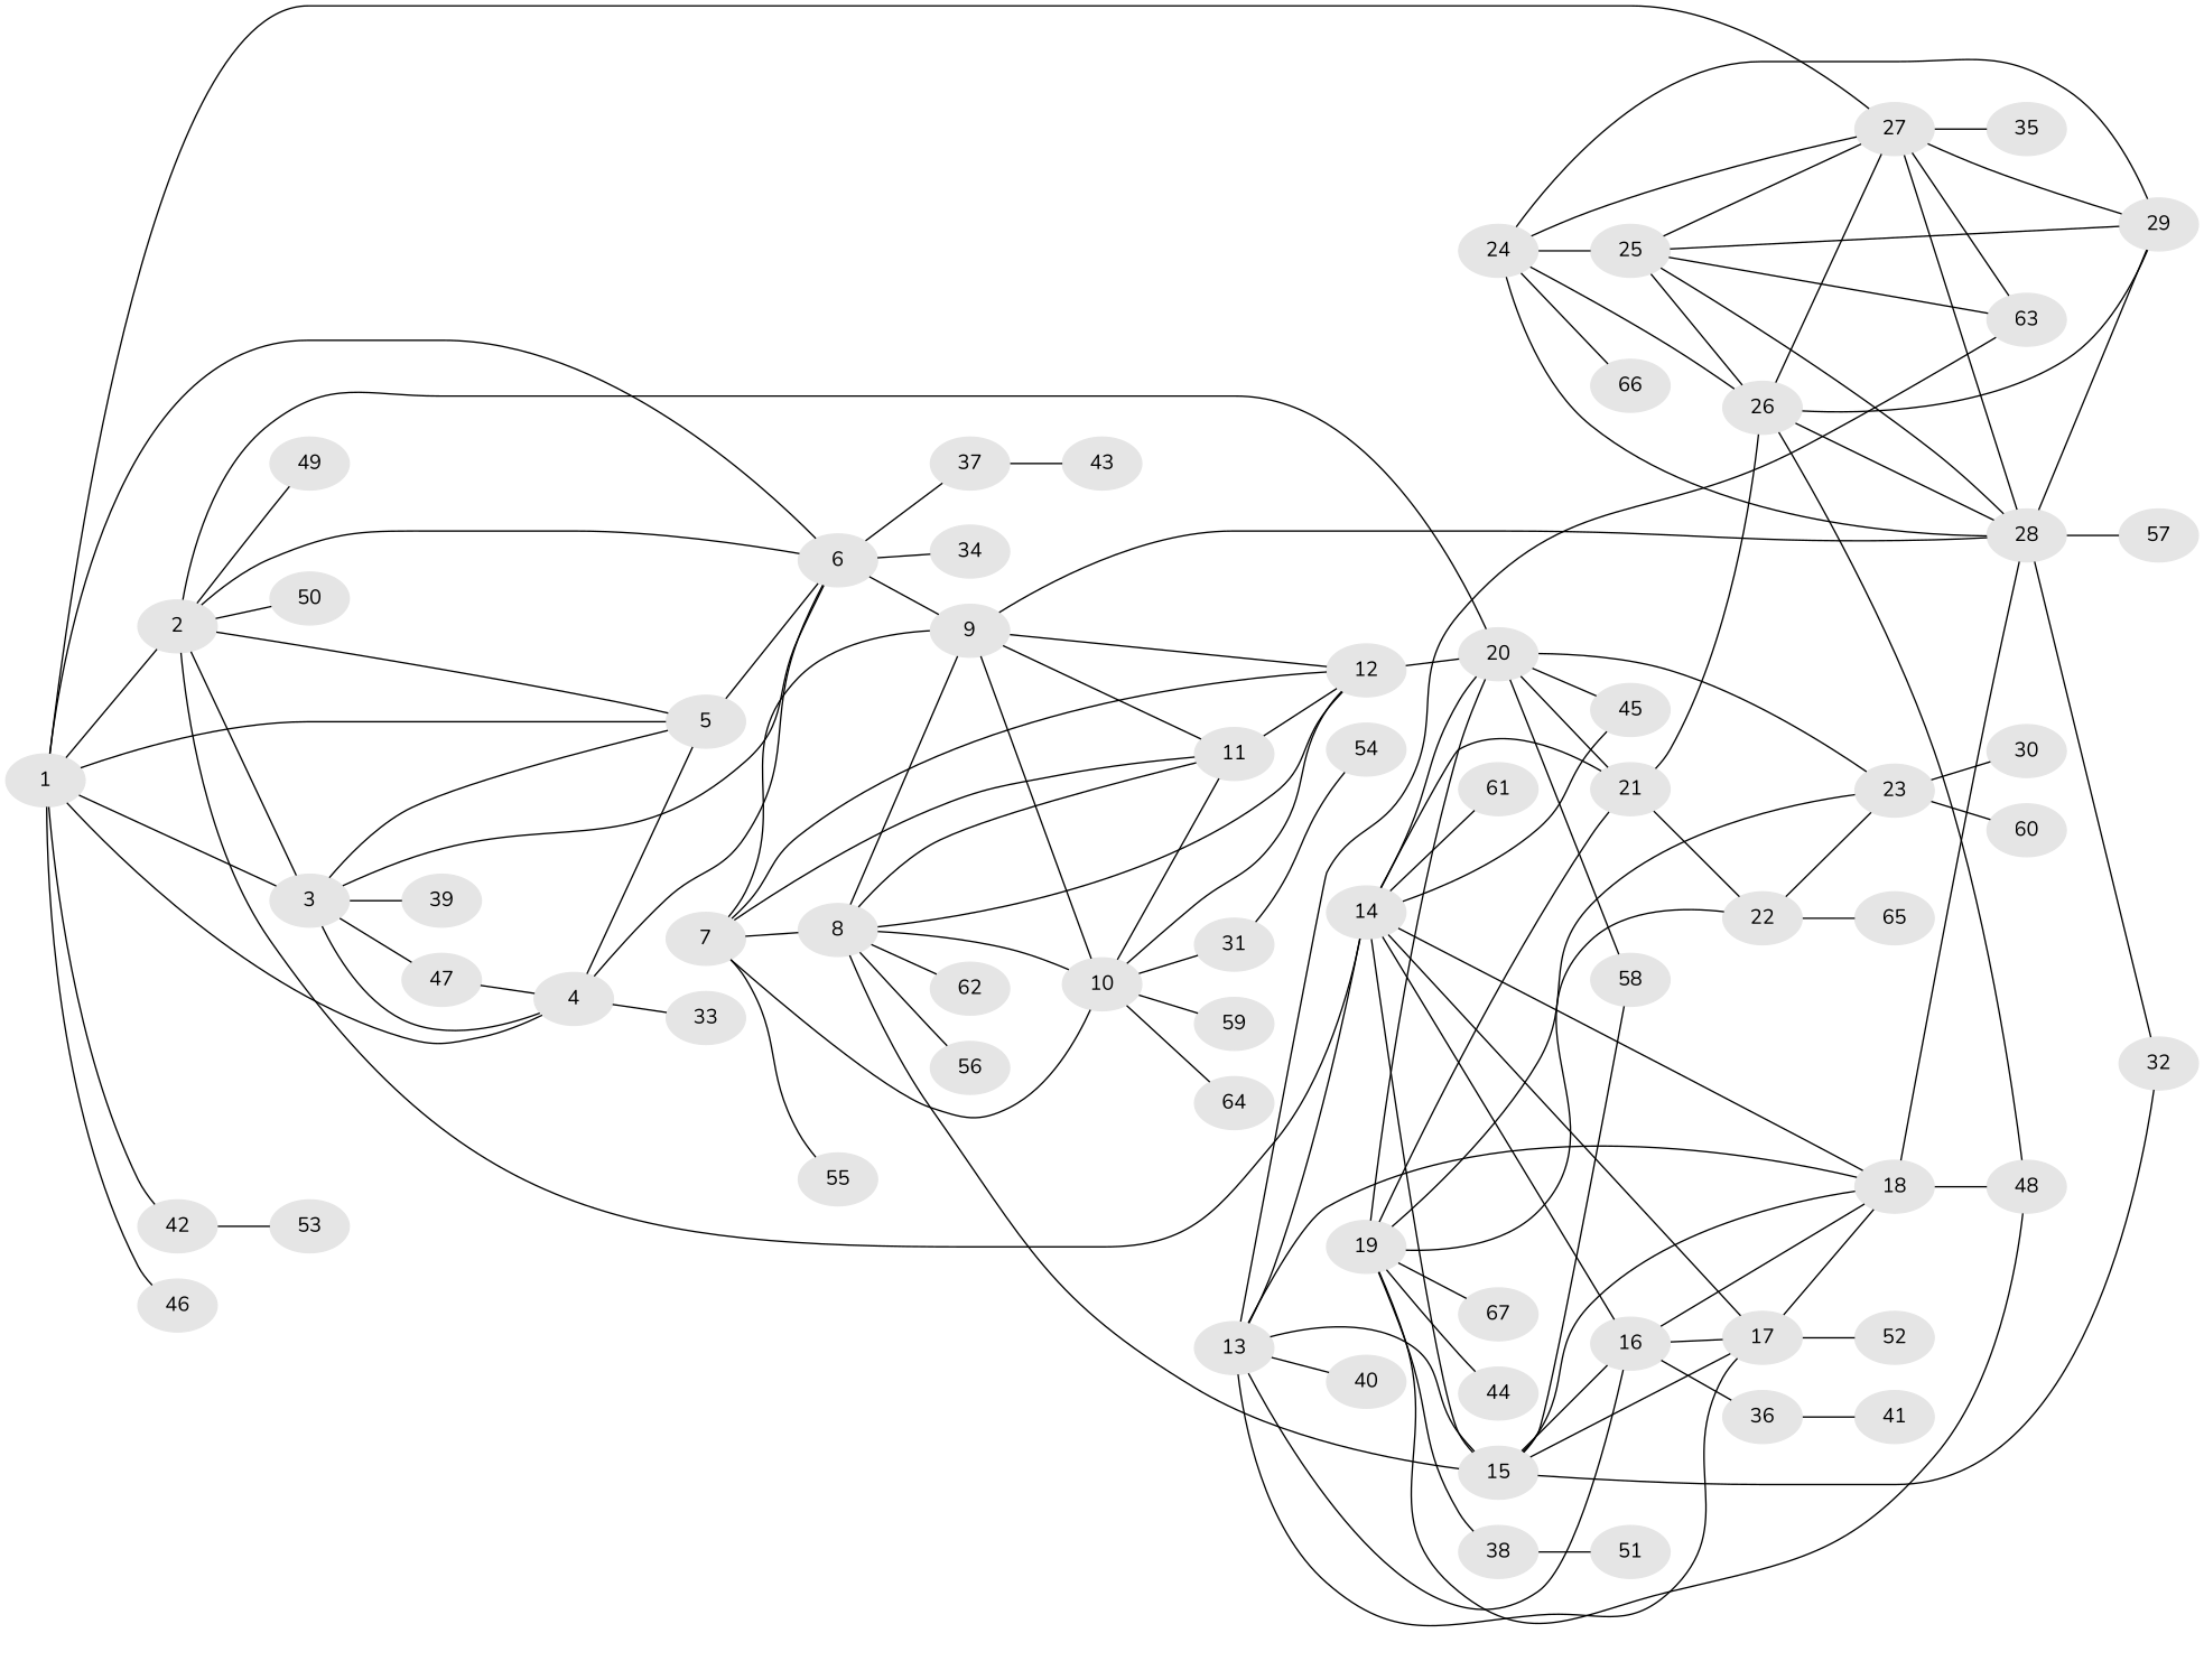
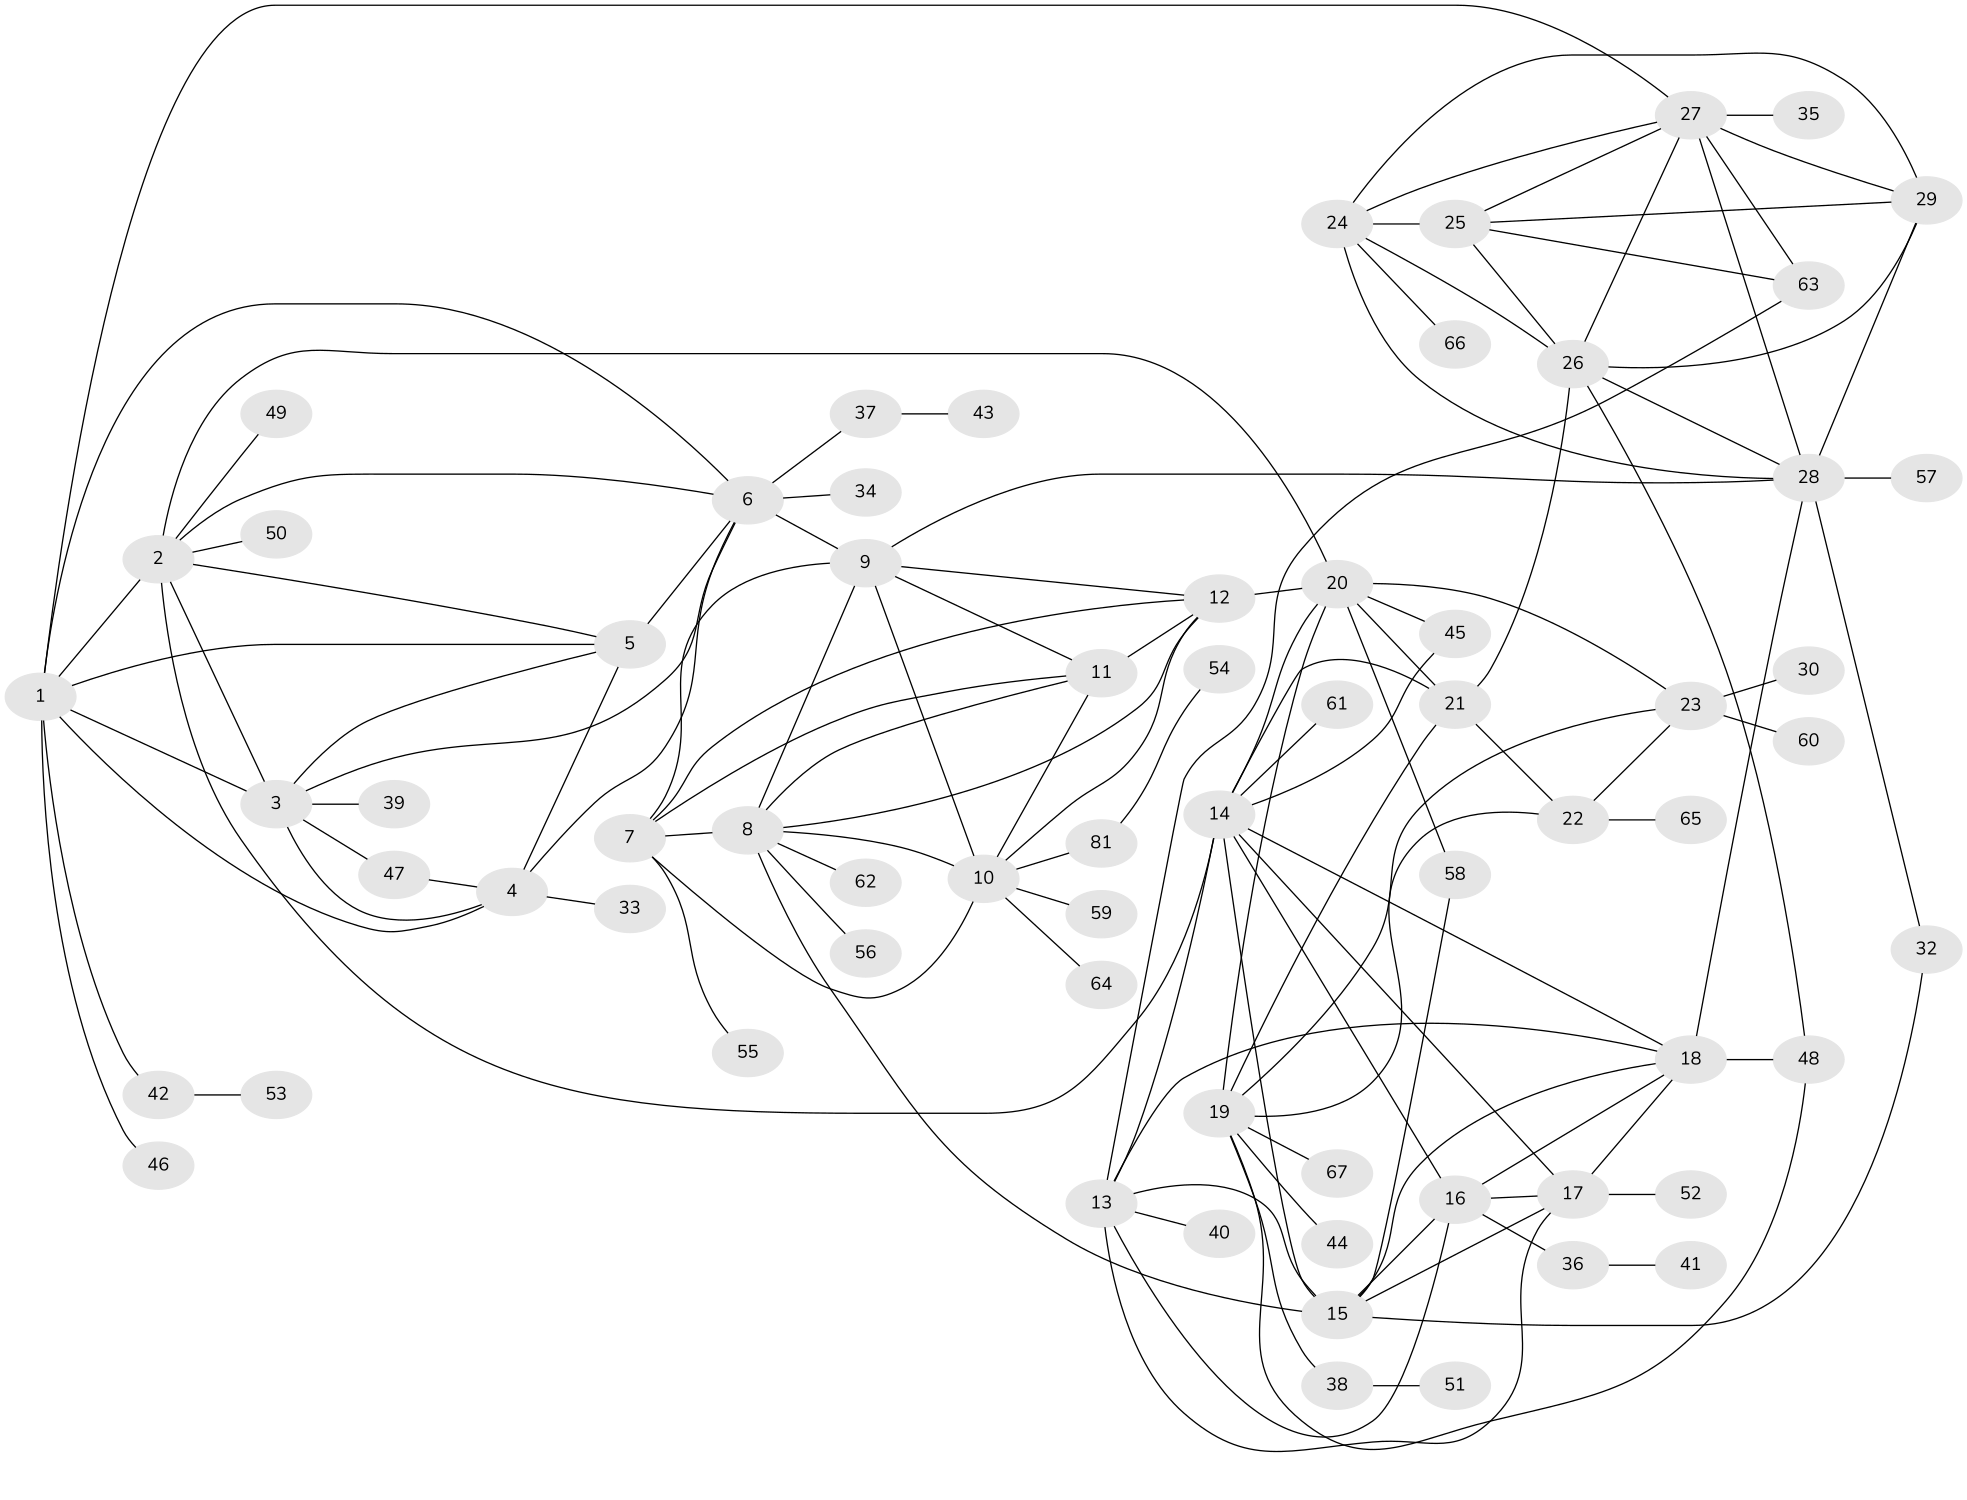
  graph {
    fontname=Nunito
    rankdir=LR
    node [color=gray90 fontname=Nunito style=filled]
    edge [fontname=Nunito weight=1.0]
    1
    2
    3
    4
    5
    6
    27
    42
    46
    14
    20
    49
    50
    39
    47
    33
    9
    34
    37
    28
    63
    29
    35
    53
    15
    16
    17
    18
    21
    45
    61
    58
    23
    10
    11
    12
    43
    7
    8
    55
    56
    62
-   31
+   31 [label=81]
    59
    64
    32
    57
    54
    13
    40
    36
    52
    48
    22
    26
    41
    19
    38
    44
    67
    65
    30
    60
    51
    24
    25
    66
    1 -- 2
    1 -- 3
    1 -- 4
    1 -- 5
    1 -- 6
    1 -- 27
    1 -- 42
    1 -- 46
    2 -- 3
    2 -- 5
    2 -- 6
    2 -- 14
    2 -- 20
    2 -- 49
    2 -- 50
    3 -- 4
    3 -- 5
    3 -- 6
    3 -- 39 [weight=4.0]
    3 -- 47
    4 -- 5
    4 -- 6
    4 -- 33
    5 -- 6
    6 -- 9
    6 -- 34
    6 -- 37
    27 -- 28
    27 -- 63
    27 -- 29
    27 -- 35 [weight=4.0]
    42 -- 53
    14 -- 20
    14 -- 15
    14 -- 16
    14 -- 17
    14 -- 18
    14 -- 21
    14 -- 45
    14 -- 61 [weight=2.0]
    20 -- 21 [weight=2.0]
    20 -- 45
    20 -- 58
    20 -- 23 [weight=2.0]
    47 -- 4
    9 -- 28
    9 -- 10
    9 -- 11 [weight=3.0]
    9 -- 12
    37 -- 43 [weight=2.0]
    28 -- 29
    28 -- 32
    28 -- 57
    15 -- 16
    15 -- 17
    15 -- 18
    15 -- 58 [weight=2.0]
    15 -- 32
    16 -- 17
    16 -- 18
    16 -- 36
    17 -- 18
    17 -- 52
    18 -- 28
    18 -- 48
    21 -- 22
    21 -- 26
    23 -- 30
    23 -- 60
    10 -- 11
    10 -- 12
    10 -- 31
    10 -- 59
    10 -- 64 [weight=3.0]
    11 -- 12
    12 -- 20
    7 -- 9
    7 -- 10
    7 -- 11
    7 -- 12
    7 -- 8
    7 -- 55
    8 -- 9
    8 -- 15
    8 -- 10
    8 -- 11
    8 -- 12
    8 -- 56
    8 -- 62
    31 -- 54
    13 -- 14
    13 -- 63
    13 -- 15
    13 -- 16
    13 -- 17
    13 -- 18
    13 -- 40 [weight=2.0]
    36 -- 41
    22 -- 23
    22 -- 65
    26 -- 27
    26 -- 28
    26 -- 29
    26 -- 48
    19 -- 20 [weight=2.0]
    19 -- 21
    19 -- 23
    19 -- 48
    19 -- 22
    19 -- 38 [weight=3.0]
    19 -- 44
    19 -- 67
    38 -- 51
    24 -- 27
    24 -- 28
    24 -- 29 [weight=2.0]
    24 -- 26
    24 -- 25
    24 -- 66
    25 -- 27
-   25 -- 28
    25 -- 63
    25 -- 29
    25 -- 26
  }
